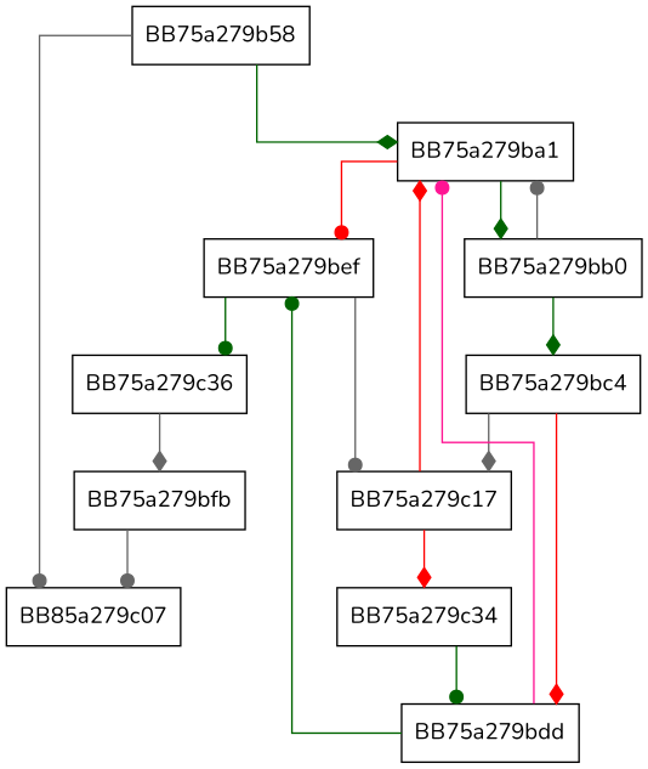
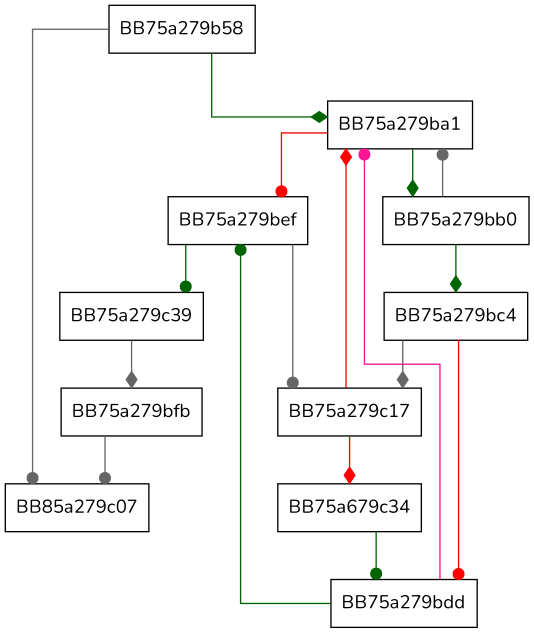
  digraph {
    fontname=Nunito
    splines=ortho
    node [fontname=Nunito shape=box]
    edge [arrowhead=dot color=gray40 fontname=Nunito]
    n1 [label=BB85a279c07]
    BB75a279b58
    BB75a279ba1
    BB75a279bef
    BB75a279bb0
-   BB75a279c36
+   BB75a279c36 [label=BB75a279c39]
    BB75a279c17
    BB75a279bc4
    BB75a279bfb
    BB75a279bdd
-   BB75a279c34
+   BB75a279c34 [label=BB75a679c34]
    BB75a279b58 -> n1
    BB75a279b58 -> BB75a279ba1 [arrowhead=diamond color=darkgreen]
    BB75a279ba1 -> BB75a279bef [color=red]
    BB75a279ba1 -> BB75a279bb0 [arrowhead=diamond color=darkgreen]
    BB75a279bef -> BB75a279c36 [color=darkgreen]
    BB75a279bef -> BB75a279c17
    BB75a279bb0 -> BB75a279ba1
    BB75a279bb0 -> BB75a279bc4 [arrowhead=diamond color=darkgreen]
    BB75a279c36 -> BB75a279bfb [arrowhead=diamond]
    BB75a279c17 -> BB75a279ba1 [arrowhead=diamond color=red]
    BB75a279c17 -> BB75a279c34 [arrowhead=diamond color=red]
    BB75a279bc4 -> BB75a279c17 [arrowhead=diamond]
-   BB75a279bc4 -> BB75a279bdd [arrowhead=diamond color=red]
+   BB75a279bc4 -> BB75a279bdd [color=red]
    BB75a279bfb -> n1
    BB75a279bdd -> BB75a279ba1 [color=deeppink]
    BB75a279bdd -> BB75a279bef [color=darkgreen]
    BB75a279c34 -> BB75a279bdd [color=darkgreen]
  }
